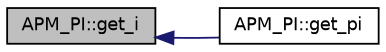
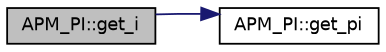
  digraph {
    rankdir=LR
    node [color=black fontname=Helvetica fontsize=10 shape=record style=filled]
    n1 [fillcolor=grey75 fontcolor=black height=0.2 label="APM_PI::get_i" width=0.4]
    n2 [fillcolor=white height=0.2 label="APM_PI::get_pi" width=0.4]
-   n1 -> n2 [color=midnightblue dir=back fontname=Helvetica fontsize=10 labelfontname=Helvetica labelfontsize=10 style=solid]
+   n2 -> n1 [color=midnightblue dir=back fontname=Helvetica fontsize=10 labelfontname=Helvetica labelfontsize=10 style=solid]
  }
